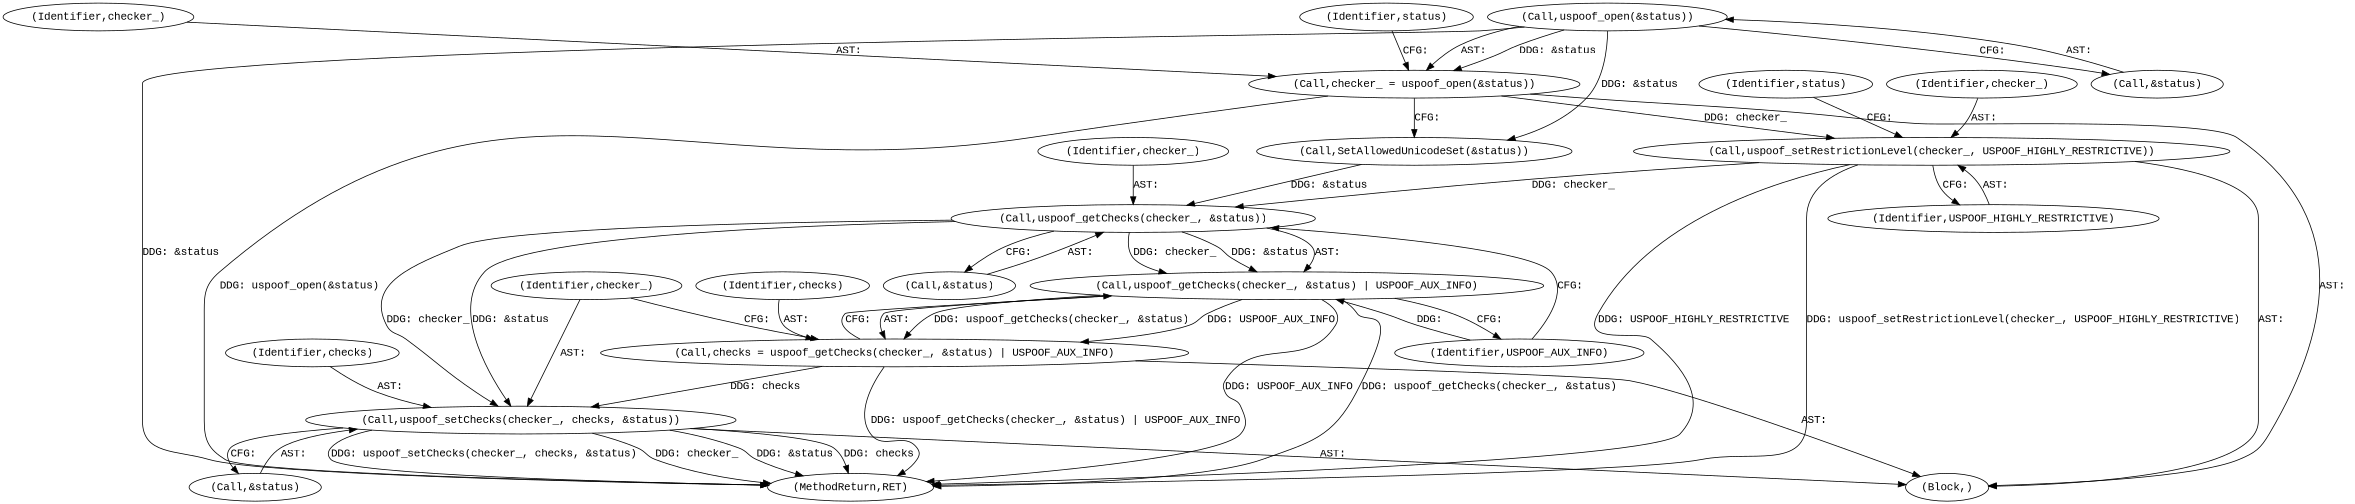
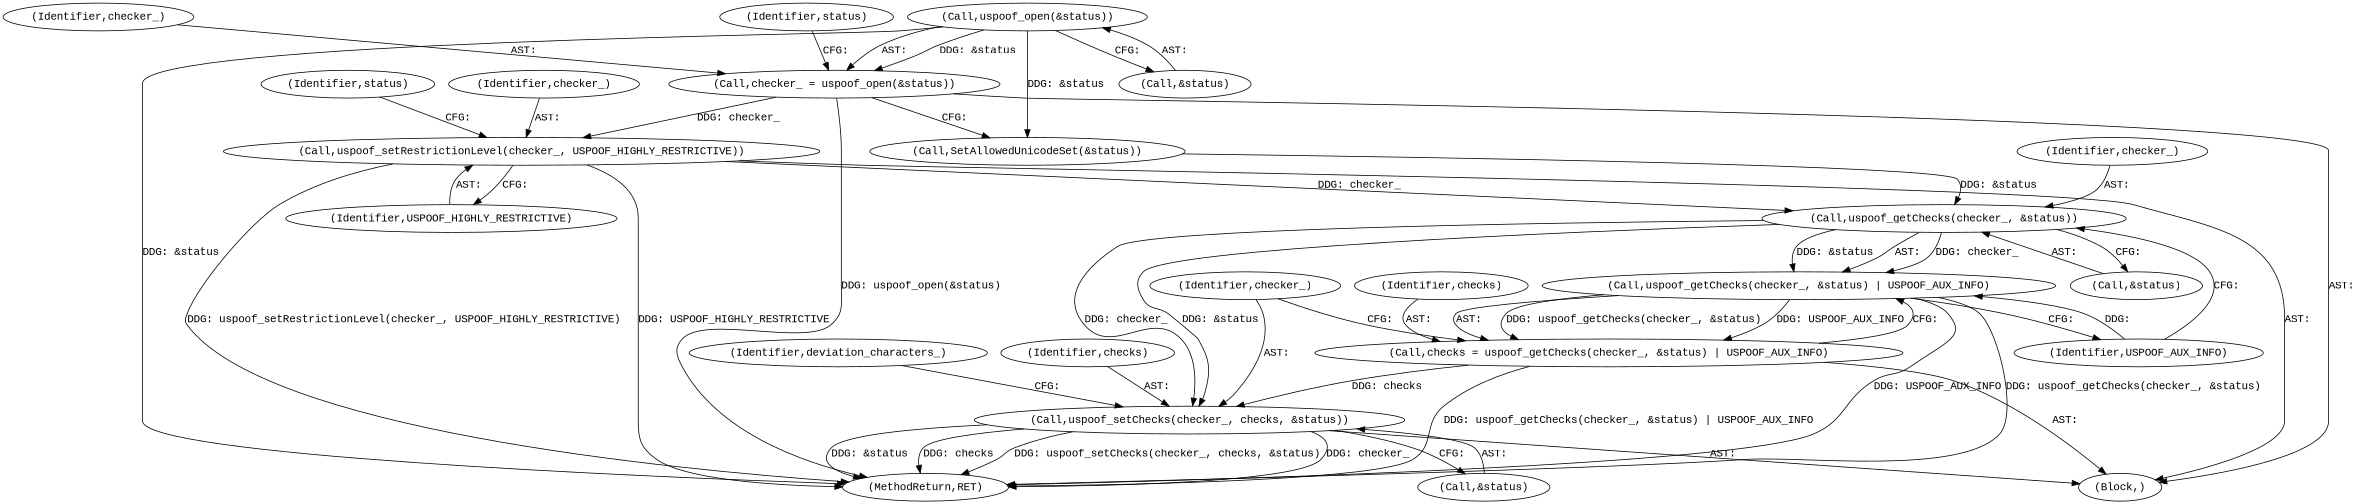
  digraph {
    fontname="Liberation Mono"
    node [fontname="Liberation Mono"]
    edge [fontname="Liberation Mono"]
    n1 [label="(Call,checker_ = uspoof_open(&status))"]
    n2 [label="(Call,uspoof_setRestrictionLevel(checker_, USPOOF_HIGHLY_RESTRICTIVE))"]
    n3 [label="(MethodReturn,RET)"]
    n4 [label="(Block,)"]
    n5 [label="(Call,SetAllowedUnicodeSet(&status))"]
    n6 [label="(Call,uspoof_open(&status))"]
    n7 [label="(Call,&status)"]
    n8 [label="(Call,uspoof_getChecks(checker_, &status))"]
    n9 [label="(Identifier,USPOOF_HIGHLY_RESTRICTIVE)"]
    n10 [label="(Call,uspoof_getChecks(checker_, &status) | USPOOF_AUX_INFO)"]
    n11 [label="(Call,uspoof_setChecks(checker_, checks, &status))"]
    n12 [label="(Call,&status)"]
    n13 [label="(Call,checks = uspoof_getChecks(checker_, &status) | USPOOF_AUX_INFO)"]
    n14 [label="(Identifier,USPOOF_AUX_INFO)"]
    n15 [label="(Call,&status)"]
+   n16 [label="(Identifier,deviation_characters_)"]
    n17 [label="(Identifier,checker_)"]
    n18 [label="(Identifier,checker_)"]
    n19 [label="(Identifier,checker_)"]
    n20 [label="(Identifier,checks)"]
    n21 [label="(Identifier,status)"]
    n22 [label="(Identifier,checks)"]
    n23 [label="(Identifier,status)"]
    n24 [label="(Identifier,checker_)"]
    n1 -> n2 [label="DDG: checker_"]
    n1 -> n3 [label="DDG: uspoof_open(&status)"]
    n1 -> n4 [label="AST: "]
    n1 -> n5 [label="CFG: "]
    n2 -> n3 [label="DDG: uspoof_setRestrictionLevel(checker_, USPOOF_HIGHLY_RESTRICTIVE)"]
    n2 -> n3 [label="DDG: USPOOF_HIGHLY_RESTRICTIVE"]
    n2 -> n4 [label="AST: "]
    n2 -> n8 [label="DDG: checker_"]
    n2 -> n9 [label="CFG: "]
    n5 -> n8 [label="DDG: &status"]
    n6 -> n1 [label="AST: "]
    n6 -> n1 [label="DDG: &status"]
    n6 -> n3 [label="DDG: &status"]
    n6 -> n5 [label="DDG: &status"]
    n6 -> n7 [label="CFG: "]
    n7 -> n6 [label="AST: "]
    n8 -> n10 [label="AST: "]
    n8 -> n10 [label="DDG: checker_"]
    n8 -> n10 [label="DDG: &status"]
    n8 -> n11 [label="DDG: checker_"]
    n8 -> n11 [label="DDG: &status"]
    n8 -> n12 [label="CFG: "]
    n9 -> n2 [label="AST: "]
    n10 -> n3 [label="DDG: uspoof_getChecks(checker_, &status)"]
    n10 -> n3 [label="DDG: USPOOF_AUX_INFO"]
    n10 -> n13 [label="AST: "]
    n10 -> n13 [label="DDG: uspoof_getChecks(checker_, &status)"]
    n10 -> n13 [label="DDG: USPOOF_AUX_INFO"]
    n10 -> n14 [label="CFG: "]
    n11 -> n3 [label="DDG: uspoof_setChecks(checker_, checks, &status)"]
    n11 -> n3 [label="DDG: checker_"]
    n11 -> n3 [label="DDG: &status"]
    n11 -> n3 [label="DDG: checks"]
    n11 -> n4 [label="AST: "]
    n11 -> n15 [label="CFG: "]
    n12 -> n8 [label="AST: "]
    n13 -> n3 [label="DDG: uspoof_getChecks(checker_, &status) | USPOOF_AUX_INFO"]
    n13 -> n4 [label="AST: "]
    n13 -> n10 [label="CFG: "]
    n13 -> n11 [label="DDG: checks"]
    n14 -> n8 [label="CFG: "]
    n14 -> n10 [label="DDG: "]
    n15 -> n11 [label="AST: "]
+   n16 -> n11 [label="CFG: "]
    n17 -> n1 [label="AST: "]
    n18 -> n11 [label="AST: "]
    n18 -> n13 [label="CFG: "]
    n19 -> n8 [label="AST: "]
    n20 -> n13 [label="AST: "]
    n21 -> n2 [label="CFG: "]
    n22 -> n11 [label="AST: "]
    n23 -> n1 [label="CFG: "]
    n24 -> n2 [label="AST: "]
  }
